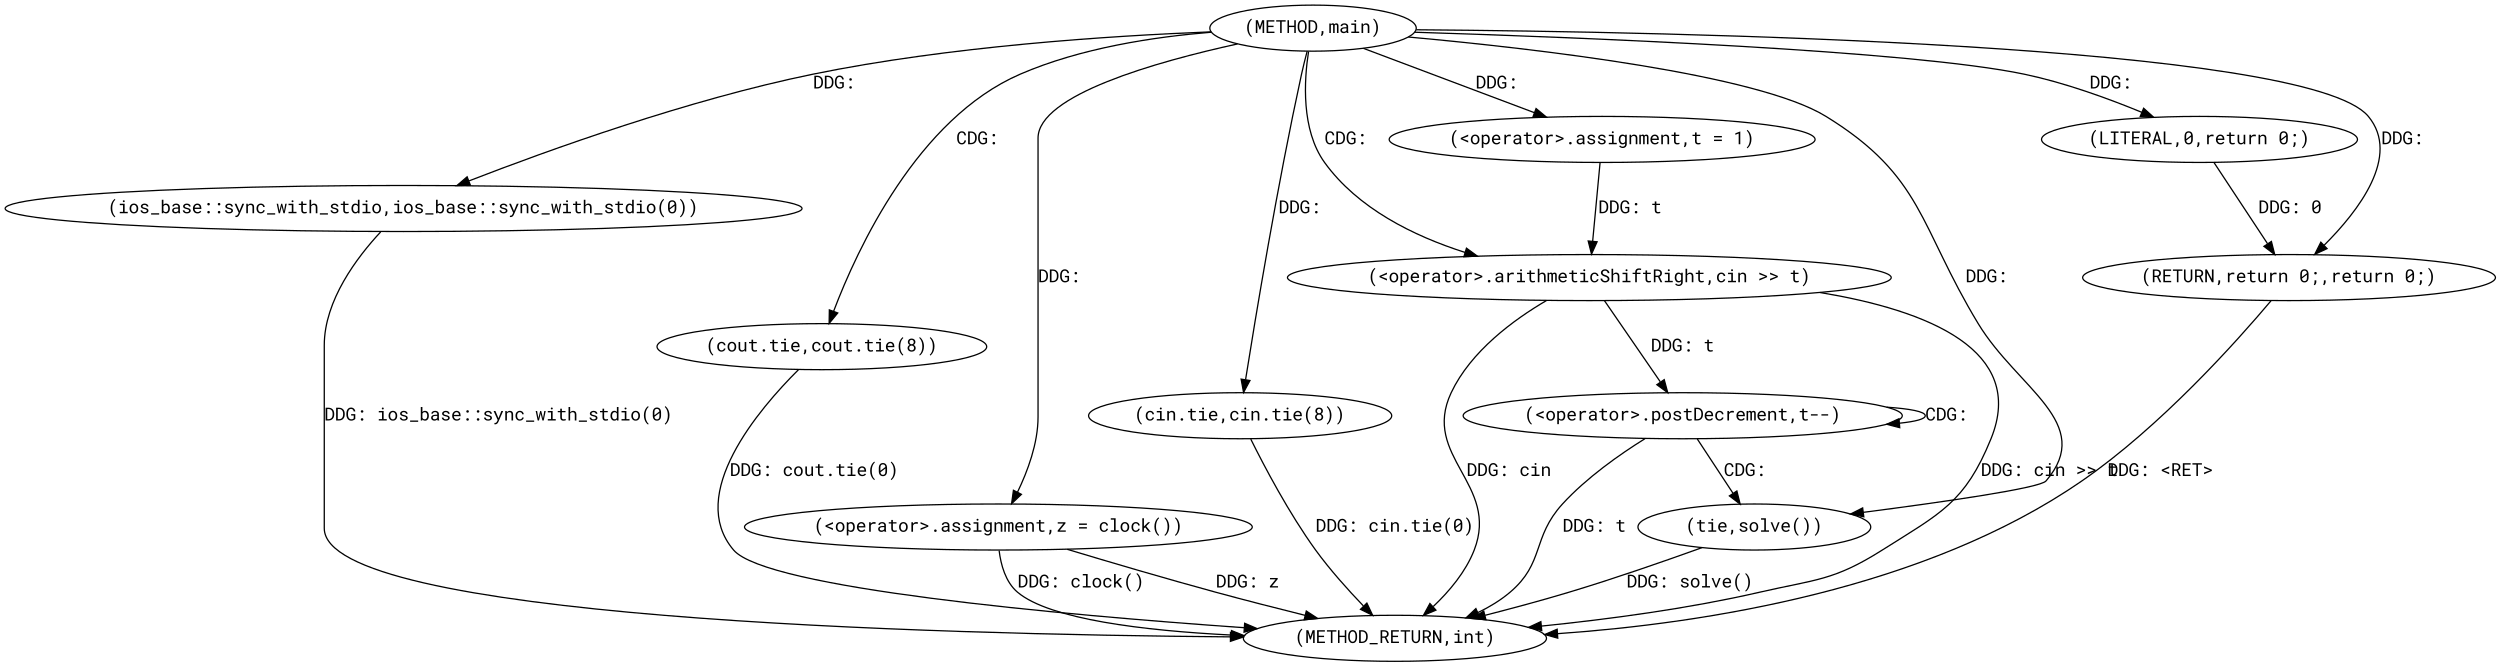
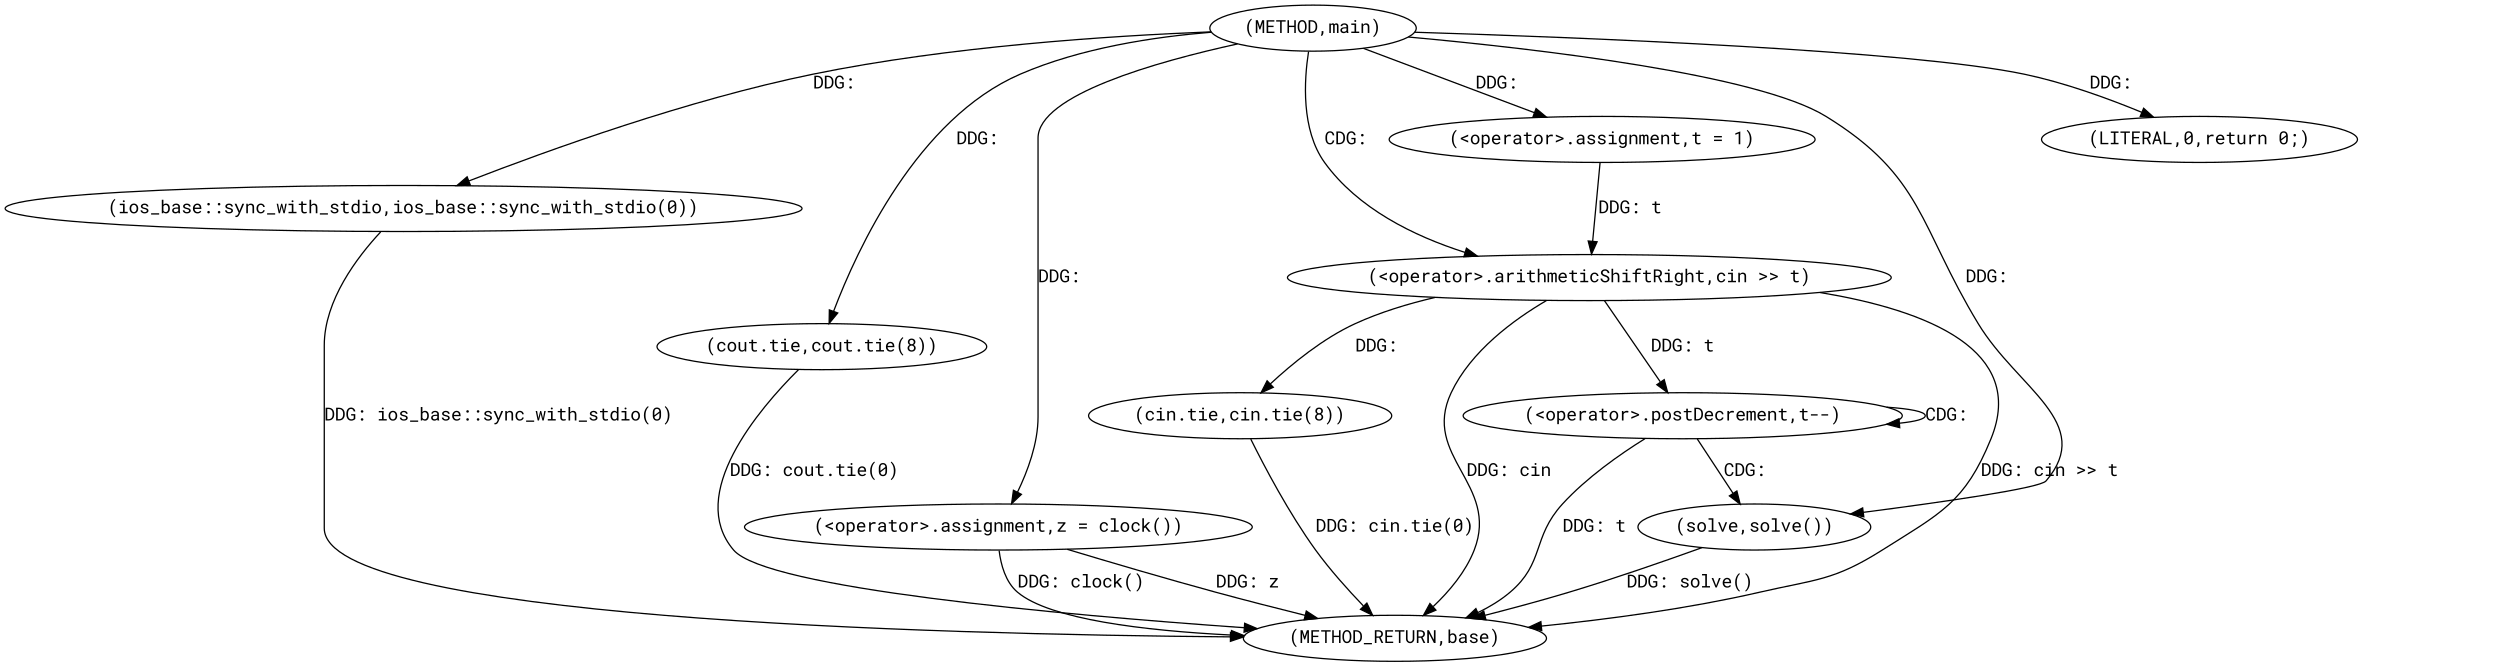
  digraph {
    fontname="Roboto Mono"
    node [fontname="Roboto Mono"]
    edge [fontname="Roboto Mono"]
    n1 [label="(METHOD,main)"]
    n2 [label="(ios_base::sync_with_stdio,ios_base::sync_with_stdio(0))"]
    n3 [label="(cin.tie,cin.tie(8))"]
    n4 [label="(cout.tie,cout.tie(8))"]
    n5 [label="(<operator>.assignment,z = clock())"]
    n6 [label="(<operator>.assignment,t = 1)"]
    n7 [label="(<operator>.arithmeticShiftRight,cin >> t)"]
-   n8 [label="(RETURN,return 0;,return 0;)"]
-   n9 [label="(tie,solve())"]
+   n9 [label="(solve,solve())"]
    n10 [label="(LITERAL,0,return 0;)"]
-   n11 [label="(METHOD_RETURN,int)"]
+   n11 [label="(METHOD_RETURN,base)"]
    n12 [label="(<operator>.postDecrement,t--)"]
    n1 -> n2 [label="DDG: "]
-   n1 -> n3 [label="DDG: "]
-   n1 -> n4 [label="CDG: "]
+   n7 -> n3 [label="DDG: "]
+   n1 -> n4 [label="DDG: "]
    n1 -> n5 [label="DDG: "]
    n1 -> n6 [label="DDG: "]
    n1 -> n7 [label="CDG: "]
-   n1 -> n8 [label="DDG: "]
    n1 -> n9 [label="DDG: "]
    n1 -> n10 [label="DDG: "]
    n2 -> n11 [label="DDG: ios_base::sync_with_stdio(0)"]
    n3 -> n11 [label="DDG: cin.tie(0)"]
    n4 -> n11 [label="DDG: cout.tie(0)"]
    n5 -> n11 [label="DDG: z"]
    n5 -> n11 [label="DDG: clock()"]
    n6 -> n7 [label="DDG: t"]
    n7 -> n11 [label="DDG: cin >> t"]
    n7 -> n11 [label="DDG: cin"]
    n7 -> n12 [label="DDG: t"]
-   n8 -> n11 [label="DDG: <RET>"]
    n9 -> n11 [label="DDG: solve()"]
-   n10 -> n8 [label="DDG: 0"]
    n12 -> n9 [label="CDG: "]
    n12 -> n11 [label="DDG: t"]
    n12 -> n12 [label="CDG: "]
  }
